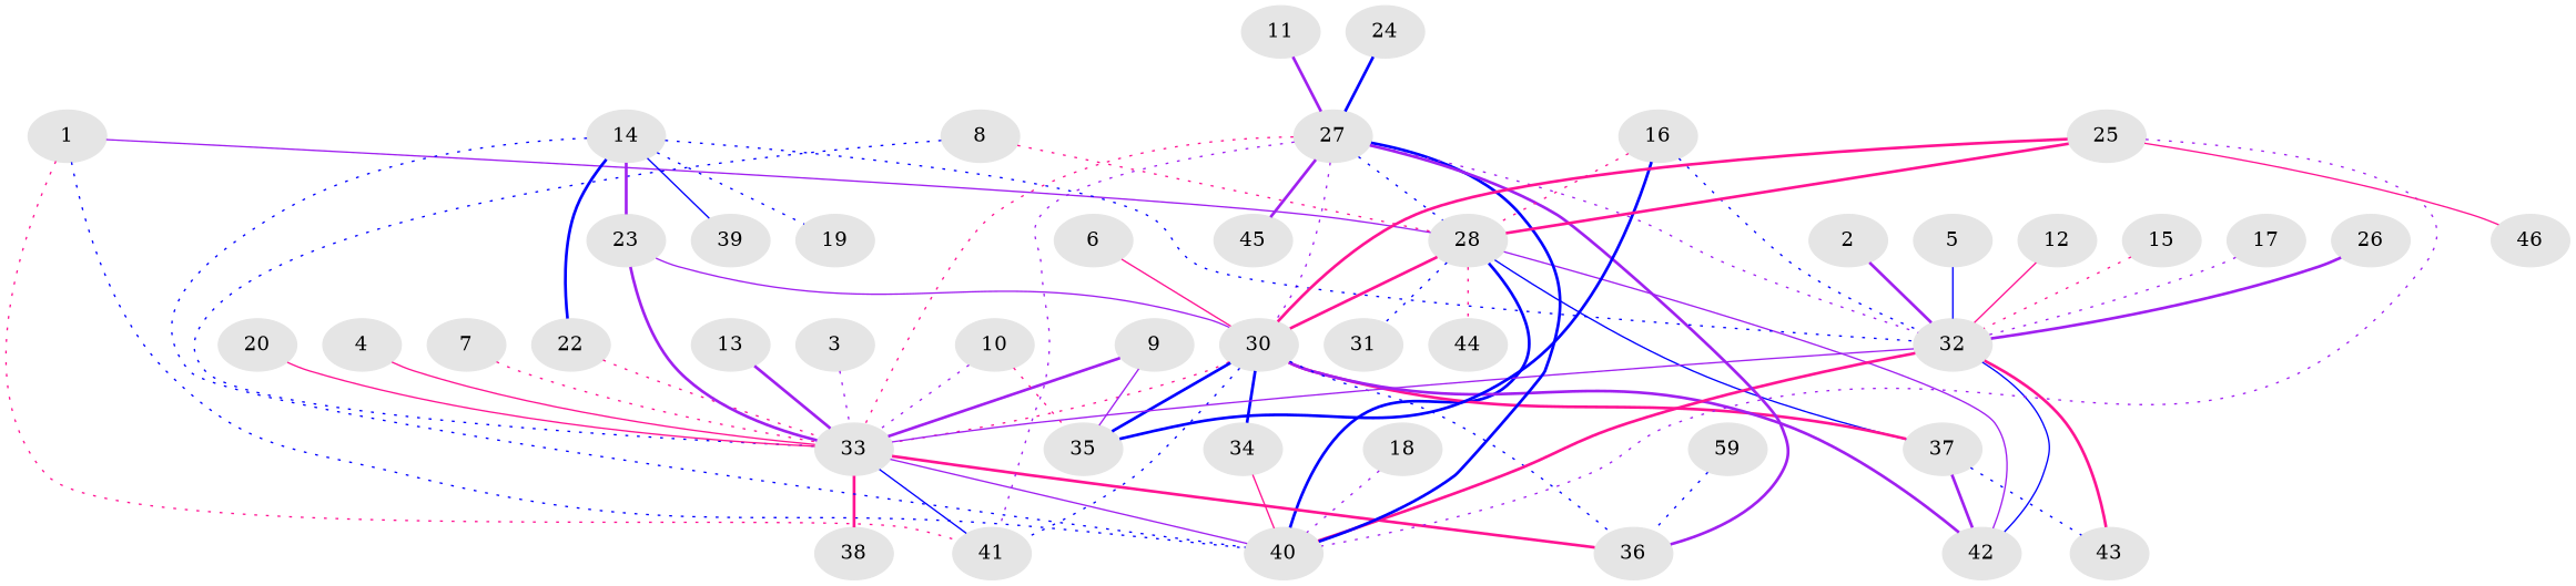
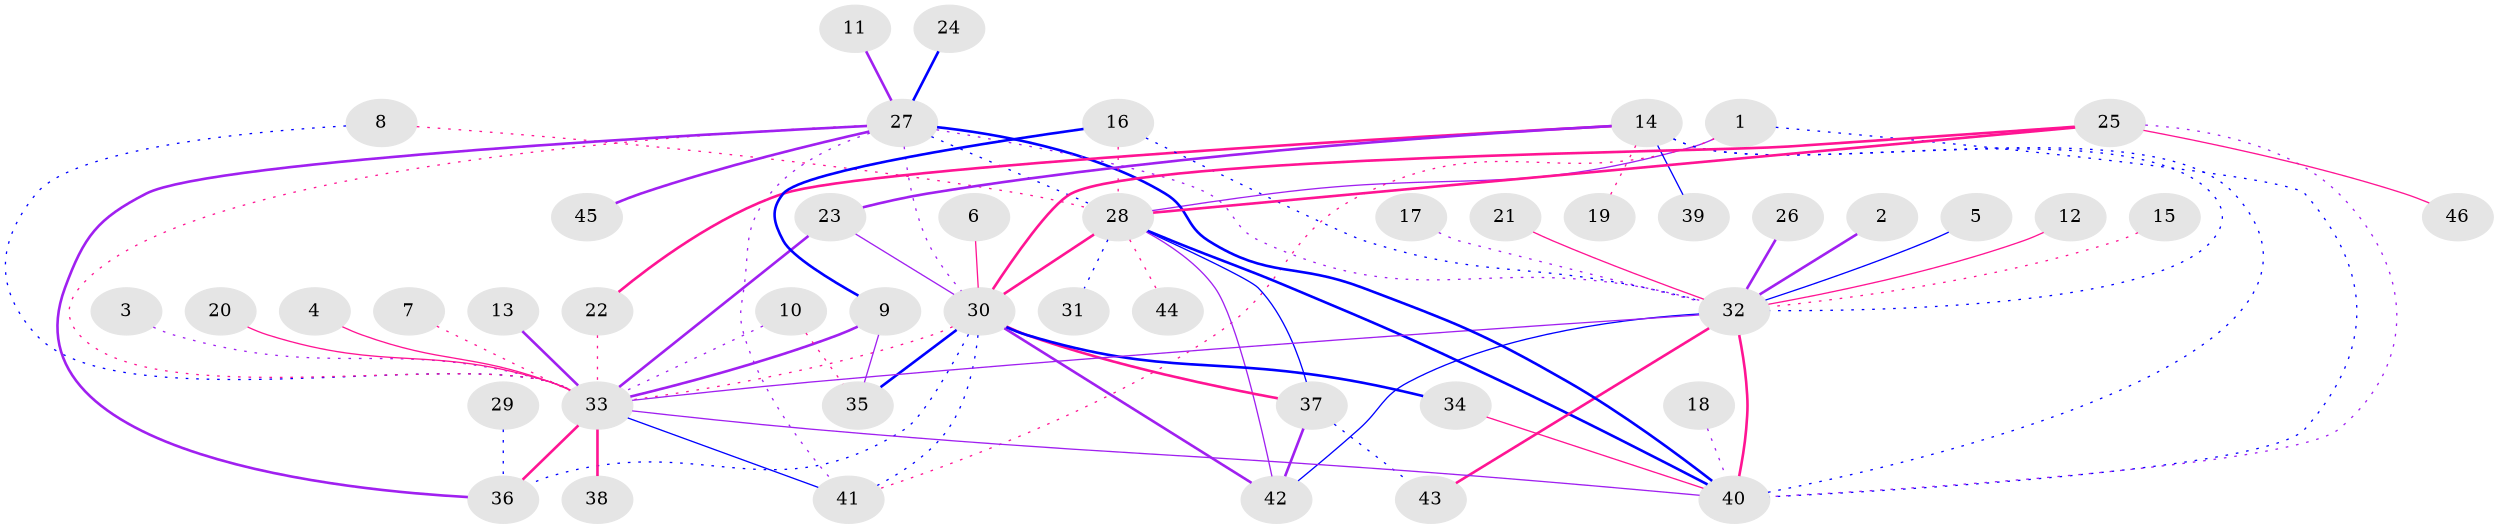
  graph {
    node [color=gray90 style=filled]
    edge [color=purple style=dotted weight=1.0]
    1
    28
    40
    41
    30
    31
    37
    42
    44
    2
    32
    33
    43
    3
    36
    38
    4
    5
    6
    35
    34
    7
    8
    9
    10
    11
    27
    45
    12
    13
    14
    19
    22
    23
    39
    15
    16
    17
    18
    20
+   21
    24
    25
    46
    26
-   29 [label=59]
+   29
    1 -- 28 [style=solid]
    1 -- 40 [color=blue]
    1 -- 41 [color=deeppink]
    28 -- 40 [color=blue style=bold]
    28 -- 30 [color=deeppink style=bold]
    28 -- 31 [color=blue]
    28 -- 37 [color=blue style=solid]
    28 -- 42 [style=solid]
    28 -- 44 [color=deeppink]
    30 -- 41 [color=blue]
    30 -- 37 [color=deeppink style=bold]
    30 -- 42 [style=bold]
    30 -- 33 [color=deeppink]
    30 -- 36 [color=blue]
    30 -- 35 [color=blue style=bold]
    30 -- 34 [color=blue style=bold]
    37 -- 42 [style=bold]
    37 -- 43 [color=blue]
    2 -- 32 [style=bold]
    32 -- 40 [color=deeppink style=bold]
    32 -- 42 [color=blue style=solid]
    32 -- 33 [style=solid]
    32 -- 43 [color=deeppink style=bold]
    33 -- 40 [style=solid]
    33 -- 41 [color=blue style=solid]
    33 -- 36 [color=deeppink style=bold]
    33 -- 38 [color=deeppink style=bold]
    3 -- 33
    4 -- 33 [color=deeppink style=solid]
    5 -- 32 [color=blue style=solid]
    6 -- 30 [color=deeppink style=solid]
    34 -- 40 [color=deeppink style=solid]
    7 -- 33 [color=deeppink]
    8 -- 28 [color=deeppink]
    8 -- 33 [color=blue]
    9 -- 33 [style=bold]
    9 -- 35 [style=solid]
    10 -- 33
    10 -- 35 [color=deeppink]
    11 -- 27 [style=bold]
    27 -- 28 [color=blue]
    27 -- 40 [color=blue style=bold]
    27 -- 41
    27 -- 30 [weight=2.0]
    27 -- 32
    27 -- 33 [color=deeppink]
    27 -- 36 [style=bold]
    27 -- 45 [style=bold]
    12 -- 32 [color=deeppink style=solid]
    13 -- 33 [style=bold]
    14 -- 40 [color=blue weight=2.0]
    14 -- 32 [color=blue]
-   14 -- 19 [color=blue]
-   14 -- 22 [color=blue style=bold]
+   14 -- 19 [color=deeppink]
+   14 -- 22 [color=deeppink style=bold]
    14 -- 23 [style=bold]
    14 -- 39 [color=blue style=solid]
    22 -- 33 [color=deeppink]
    23 -- 30 [style=solid]
    23 -- 33 [style=bold]
    15 -- 32 [color=deeppink]
    16 -- 28 [color=deeppink]
    16 -- 32 [color=blue]
-   16 -- 35 [color=blue style=bold]
+   16 -- 9 [color=blue style=bold]
    17 -- 32
    18 -- 40
    20 -- 33 [color=deeppink style=solid]
+   21 -- 32 [color=deeppink style=solid]
    24 -- 27 [color=blue style=bold]
    25 -- 28 [color=deeppink style=bold]
    25 -- 40
    25 -- 30 [color=deeppink style=bold]
    25 -- 46 [color=deeppink style=solid]
    26 -- 32 [style=bold]
    29 -- 36 [color=blue]
  }
